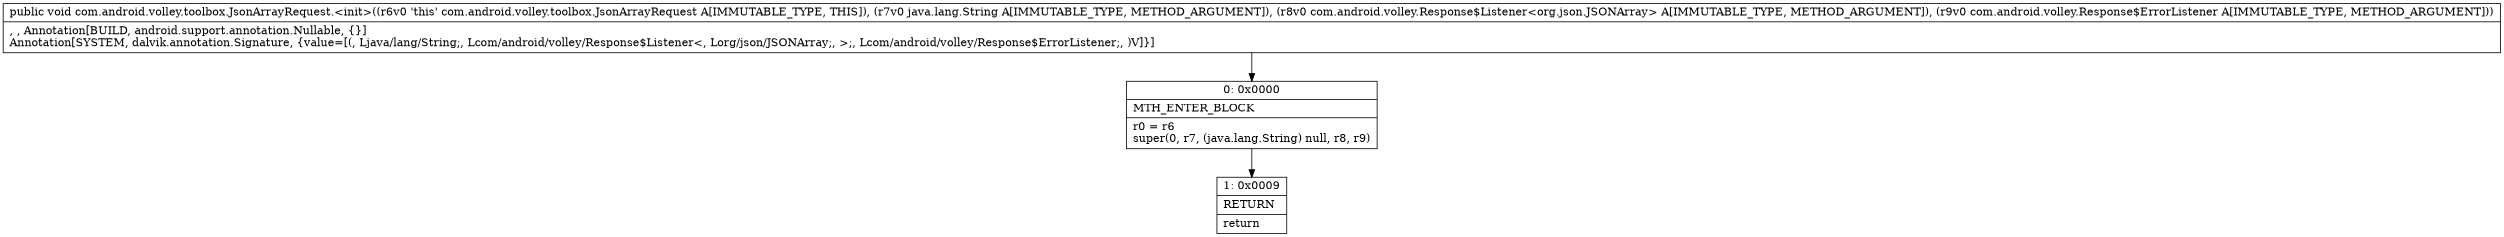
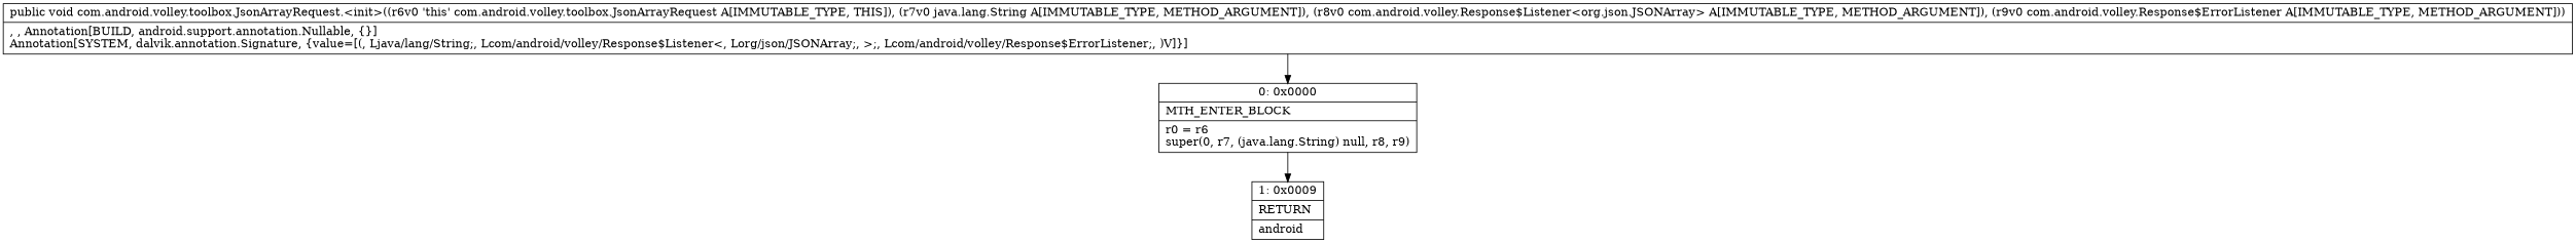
  digraph {
    node [shape=record]
    n1 [label="{0\:\ 0x0000|MTH_ENTER_BLOCK\l|r0 = r6\lsuper(0, r7, (java.lang.String) null, r8, r9)\l}"]
-   n2 [label="{1\:\ 0x0009|RETURN\l|return\l}"]
+   n2 [label="{1\:\ 0x0009|RETURN\l|android\l}"]
    n3 [label="{public void com.android.volley.toolbox.JsonArrayRequest.\<init\>((r6v0 'this' com.android.volley.toolbox.JsonArrayRequest A[IMMUTABLE_TYPE, THIS]), (r7v0 java.lang.String A[IMMUTABLE_TYPE, METHOD_ARGUMENT]), (r8v0 com.android.volley.Response$Listener\<org.json.JSONArray\> A[IMMUTABLE_TYPE, METHOD_ARGUMENT]), (r9v0 com.android.volley.Response$ErrorListener A[IMMUTABLE_TYPE, METHOD_ARGUMENT]))  | , , Annotation[BUILD, android.support.annotation.Nullable, \{\}]\lAnnotation[SYSTEM, dalvik.annotation.Signature, \{value=[(, Ljava\/lang\/String;, Lcom\/android\/volley\/Response$Listener\<, Lorg\/json\/JSONArray;, \>;, Lcom\/android\/volley\/Response$ErrorListener;, )V]\}]\l}"]
    n1 -> n2
    n3 -> n1
  }
